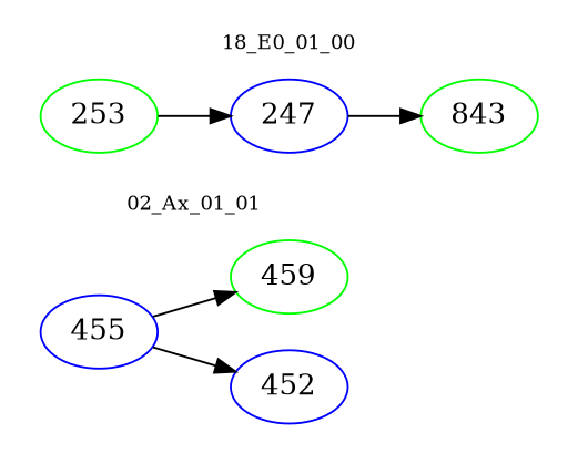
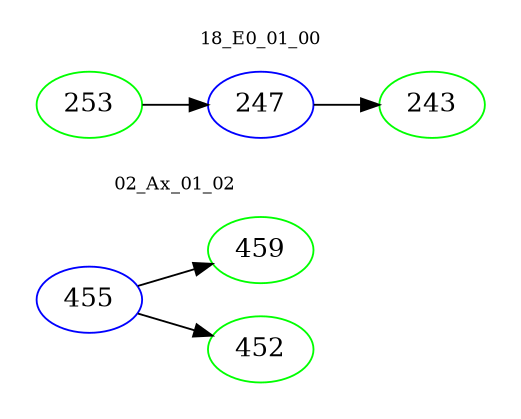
  digraph {
    rankdir=LR
    node [color=green]
    edge [color=black]
-   n1 [color=blue label=452]
+   n1 [label=452]
    n2 [color=blue label=455]
    n3 [label=459]
    n4 [label=253]
    n5 [color=blue label=247]
-   n6 [label=843]
+   n6 [label=243]
    subgraph cluster_1 {
      color=white
      fontsize=10
-     label="02_Ax_01_01"
+     label="02_Ax_01_02"
      n1
      n2
      n3
    }
    subgraph cluster_2 {
      color=white
      fontsize=10
      label="18_E0_01_00"
      n4
      n5
      n6
    }
    n2 -> n1
    n2 -> n3
    n4 -> n5
    n5 -> n6
  }
